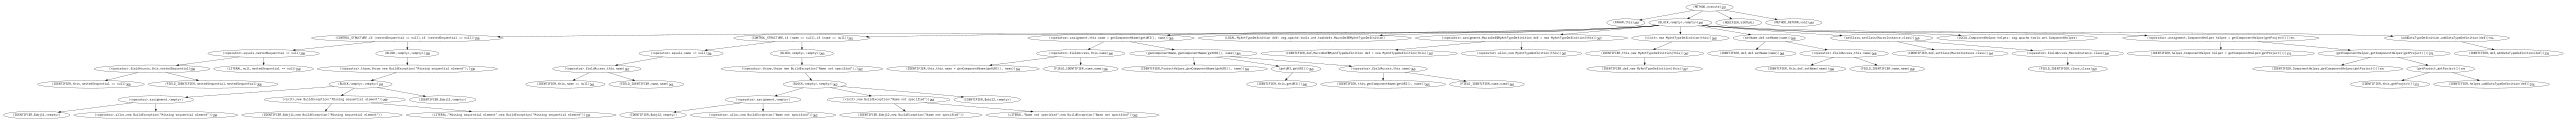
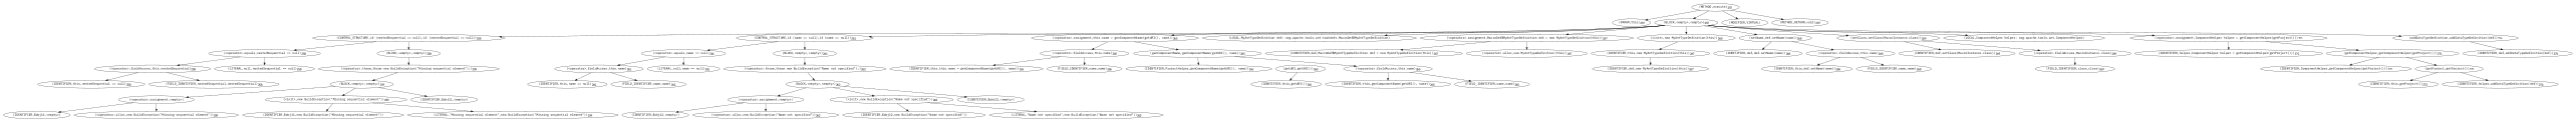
  digraph {
    fontname="IBM Plex Mono"
    node [fontname="IBM Plex Mono"]
    edge [fontname="IBM Plex Mono"]
    n1 [label=<(METHOD,execute)<SUB>257</SUB>>]
    n2 [label=<(PARAM,this)<SUB>257</SUB>>]
    n3 [label=<(BLOCK,&lt;empty&gt;,&lt;empty&gt;)<SUB>257</SUB>>]
    n4 [label=<(MODIFIER,VIRTUAL)>]
    n5 [label=<(METHOD_RETURN,void)<SUB>257</SUB>>]
    n6 [label=<(CONTROL_STRUCTURE,if (nestedSequential == null),if (nestedSequential == null))<SUB>258</SUB>>]
    n7 [label=<(CONTROL_STRUCTURE,if (name == null),if (name == null))<SUB>261</SUB>>]
    n8 [label=<(&lt;operator&gt;.assignment,this.name = genComponentName(getURI(), name))<SUB>265</SUB>>]
    n9 [label=<(LOCAL,MyAntTypeDefinition def: org.apache.tools.ant.taskdefs.MacroDef$MyAntTypeDefinition)>]
    n10 [label=<(&lt;operator&gt;.assignment,MacroDef$MyAntTypeDefinition def = new MyAntTypeDefinition(this))<SUB>267</SUB>>]
    n11 [label=<(&lt;init&gt;,new MyAntTypeDefinition(this))<SUB>260</SUB>>]
    n12 [label=<(setName,def.setName(name))<SUB>268</SUB>>]
    n13 [label=<(setClass,setClass(MacroInstance.class))<SUB>269</SUB>>]
    n14 [label=<(LOCAL,ComponentHelper helper: org.apache.tools.ant.ComponentHelper)>]
    n15 [label=<(&lt;operator&gt;.assignment,ComponentHelper helper = getComponentHelper(getProject()))<SUB>271</SUB>>]
    n16 [label=<(addDataTypeDefinition,addDataTypeDefinition(def))<SUB>274</SUB>>]
    n17 [label=<(&lt;operator&gt;.equals,nestedSequential == null)<SUB>258</SUB>>]
    n18 [label=<(BLOCK,&lt;empty&gt;,&lt;empty&gt;)<SUB>258</SUB>>]
    n19 [label=<(&lt;operator&gt;.equals,name == null)<SUB>261</SUB>>]
    n20 [label=<(BLOCK,&lt;empty&gt;,&lt;empty&gt;)<SUB>261</SUB>>]
    n21 [label=<(&lt;operator&gt;.fieldAccess,this.name)<SUB>265</SUB>>]
    n22 [label=<(genComponentName,genComponentName(getURI(), name))<SUB>265</SUB>>]
    n23 [label=<(IDENTIFIER,def,MacroDef$MyAntTypeDefinition def = new MyAntTypeDefinition(this))<SUB>267</SUB>>]
    n24 [label=<(&lt;operator&gt;.alloc,new MyAntTypeDefinition(this))<SUB>267</SUB>>]
    n25 [label=<(IDENTIFIER,this,new MyAntTypeDefinition(this))<SUB>267</SUB>>]
    n26 [label=<(IDENTIFIER,def,def.setName(name))<SUB>268</SUB>>]
    n27 [label=<(&lt;operator&gt;.fieldAccess,this.name)<SUB>268</SUB>>]
    n28 [label=<(IDENTIFIER,def,setClass(MacroInstance.class))<SUB>269</SUB>>]
    n29 [label=<(&lt;operator&gt;.fieldAccess,MacroInstance.class)<SUB>269</SUB>>]
    n30 [label=<(IDENTIFIER,helper,ComponentHelper helper = getComponentHelper(getProject()))<SUB>271</SUB>>]
    n31 [label=<(getComponentHelper,getComponentHelper(getProject()))<SUB>271</SUB>>]
    n32 [label=<(IDENTIFIER,def,addDataTypeDefinition(def))<SUB>274</SUB>>]
    n33 [label=<(&lt;operator&gt;.fieldAccess,this.nestedSequential)<SUB>258</SUB>>]
    n34 [label=<(LITERAL,null,nestedSequential == null)<SUB>258</SUB>>]
    n35 [label=<(&lt;operator&gt;.throw,throw new BuildException(&quot;Missing sequential element&quot;);)<SUB>259</SUB>>]
    n36 [label=<(IDENTIFIER,this,nestedSequential == null)<SUB>258</SUB>>]
    n37 [label=<(FIELD_IDENTIFIER,nestedSequential,nestedSequential)<SUB>258</SUB>>]
    n38 [label=<(BLOCK,&lt;empty&gt;,&lt;empty&gt;)<SUB>259</SUB>>]
    n39 [label=<(&lt;operator&gt;.assignment,&lt;empty&gt;)>]
    n40 [label=<(&lt;init&gt;,new BuildException(&quot;Missing sequential element&quot;))<SUB>259</SUB>>]
    n41 [label=<(IDENTIFIER,$obj11,&lt;empty&gt;)>]
    n42 [label=<(IDENTIFIER,$obj11,&lt;empty&gt;)>]
    n43 [label=<(&lt;operator&gt;.alloc,new BuildException(&quot;Missing sequential element&quot;))<SUB>259</SUB>>]
    n44 [label=<(IDENTIFIER,$obj11,new BuildException(&quot;Missing sequential element&quot;))>]
    n45 [label=<(LITERAL,&quot;Missing sequential element&quot;,new BuildException(&quot;Missing sequential element&quot;))<SUB>259</SUB>>]
    n46 [label=<(&lt;operator&gt;.fieldAccess,this.name)<SUB>261</SUB>>]
+   n47 [label=<(LITERAL,null,name == null)<SUB>261</SUB>>]
    n48 [label=<(&lt;operator&gt;.throw,throw new BuildException(&quot;Name not specified&quot;);)<SUB>262</SUB>>]
    n49 [label=<(IDENTIFIER,this,name == null)<SUB>261</SUB>>]
    n50 [label=<(FIELD_IDENTIFIER,name,name)<SUB>261</SUB>>]
    n51 [label=<(BLOCK,&lt;empty&gt;,&lt;empty&gt;)<SUB>262</SUB>>]
    n52 [label=<(&lt;operator&gt;.assignment,&lt;empty&gt;)>]
    n53 [label=<(&lt;init&gt;,new BuildException(&quot;Name not specified&quot;))<SUB>262</SUB>>]
    n54 [label=<(IDENTIFIER,$obj12,&lt;empty&gt;)>]
    n55 [label=<(IDENTIFIER,$obj12,&lt;empty&gt;)>]
    n56 [label=<(&lt;operator&gt;.alloc,new BuildException(&quot;Name not specified&quot;))<SUB>262</SUB>>]
    n57 [label=<(IDENTIFIER,$obj12,new BuildException(&quot;Name not specified&quot;))>]
    n58 [label=<(LITERAL,&quot;Name not specified&quot;,new BuildException(&quot;Name not specified&quot;))<SUB>262</SUB>>]
    n59 [label=<(IDENTIFIER,this,this.name = genComponentName(getURI(), name))<SUB>265</SUB>>]
    n60 [label=<(FIELD_IDENTIFIER,name,name)<SUB>265</SUB>>]
    n61 [label=<(IDENTIFIER,ProjectHelper,genComponentName(getURI(), name))<SUB>265</SUB>>]
    n62 [label=<(getURI,getURI())<SUB>265</SUB>>]
    n63 [label=<(&lt;operator&gt;.fieldAccess,this.name)<SUB>265</SUB>>]
    n64 [label=<(IDENTIFIER,this,getURI())<SUB>265</SUB>>]
    n65 [label=<(IDENTIFIER,this,genComponentName(getURI(), name))<SUB>265</SUB>>]
    n66 [label=<(FIELD_IDENTIFIER,name,name)<SUB>265</SUB>>]
    n67 [label=<(IDENTIFIER,def,new MyAntTypeDefinition(this))<SUB>267</SUB>>]
    n68 [label=<(IDENTIFIER,this,def.setName(name))<SUB>268</SUB>>]
    n69 [label=<(FIELD_IDENTIFIER,name,name)<SUB>268</SUB>>]
    n70 [label=<(FIELD_IDENTIFIER,class,class)<SUB>269</SUB>>]
    n71 [label=<(IDENTIFIER,ComponentHelper,getComponentHelper(getProject()))<SUB>271</SUB>>]
    n72 [label=<(getProject,getProject())<SUB>272</SUB>>]
    n73 [label=<(IDENTIFIER,this,getProject())<SUB>272</SUB>>]
    n74 [label=<(IDENTIFIER,helper,addDataTypeDefinition(def))<SUB>274</SUB>>]
    n1 -> n2
    n1 -> n3
    n1 -> n4
    n1 -> n5
    n3 -> n6
    n3 -> n7
    n3 -> n8
    n3 -> n9
    n3 -> n10
    n3 -> n11
    n3 -> n12
    n3 -> n13
    n3 -> n14
    n3 -> n15
    n3 -> n16
    n6 -> n17
    n6 -> n18
    n7 -> n19
    n7 -> n20
    n8 -> n21
    n8 -> n22
    n10 -> n23
    n10 -> n24
    n11 -> n25
    n12 -> n26
    n12 -> n27
    n13 -> n28
    n13 -> n29
    n15 -> n30
    n15 -> n31
    n16 -> n32
    n17 -> n33
    n17 -> n34
    n18 -> n35
    n19 -> n46
+   n19 -> n47
    n20 -> n48
    n21 -> n59
    n21 -> n60
    n22 -> n61
-   n22 -> n62
    n22 -> n63
    n25 -> n67
    n27 -> n68
    n27 -> n69
    n29 -> n70
    n31 -> n71
    n31 -> n72
    n33 -> n36
    n33 -> n37
    n35 -> n38
    n38 -> n39
    n38 -> n40
    n38 -> n41
    n39 -> n42
    n39 -> n43
    n40 -> n44
    n40 -> n45
    n46 -> n49
    n46 -> n50
    n48 -> n51
    n51 -> n52
    n51 -> n53
    n51 -> n54
    n52 -> n55
    n52 -> n56
    n53 -> n57
    n53 -> n58
    n62 -> n64
    n63 -> n65
    n63 -> n66
    n72 -> n73
    n72 -> n74
  }
